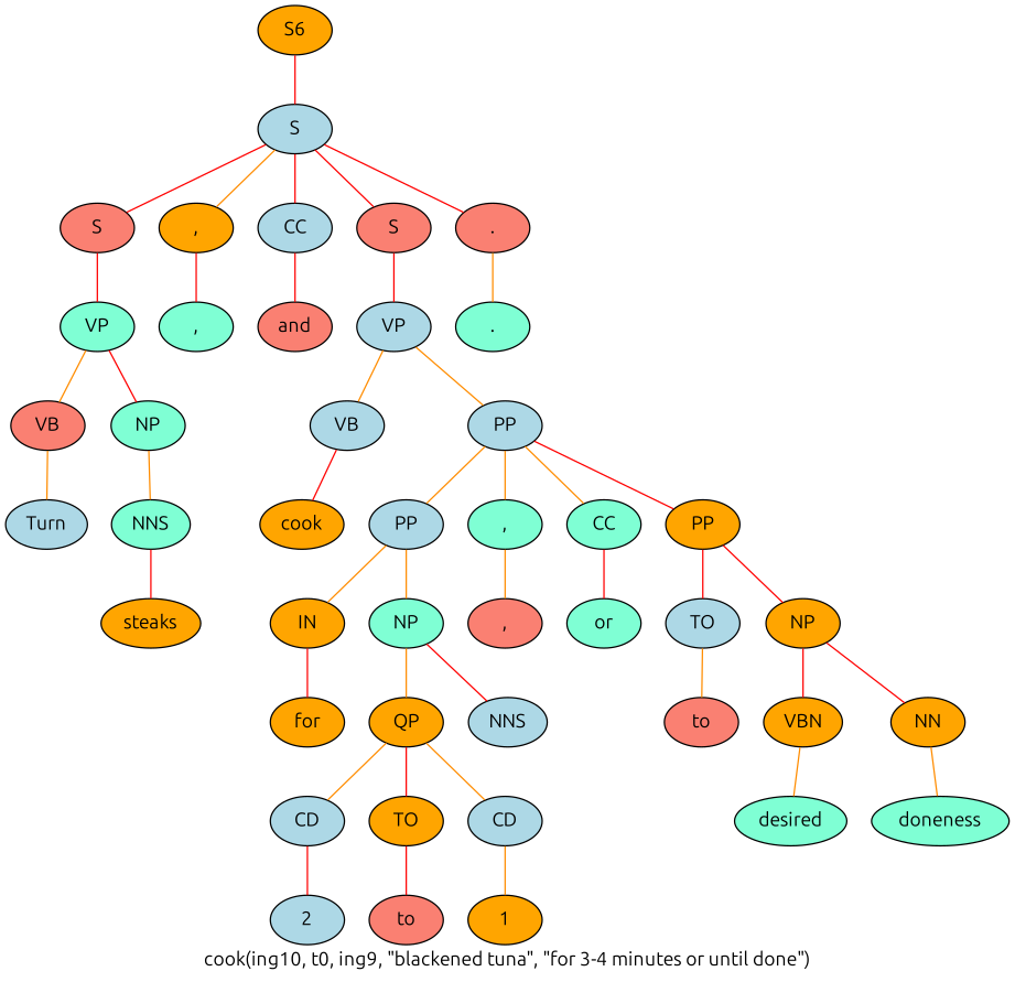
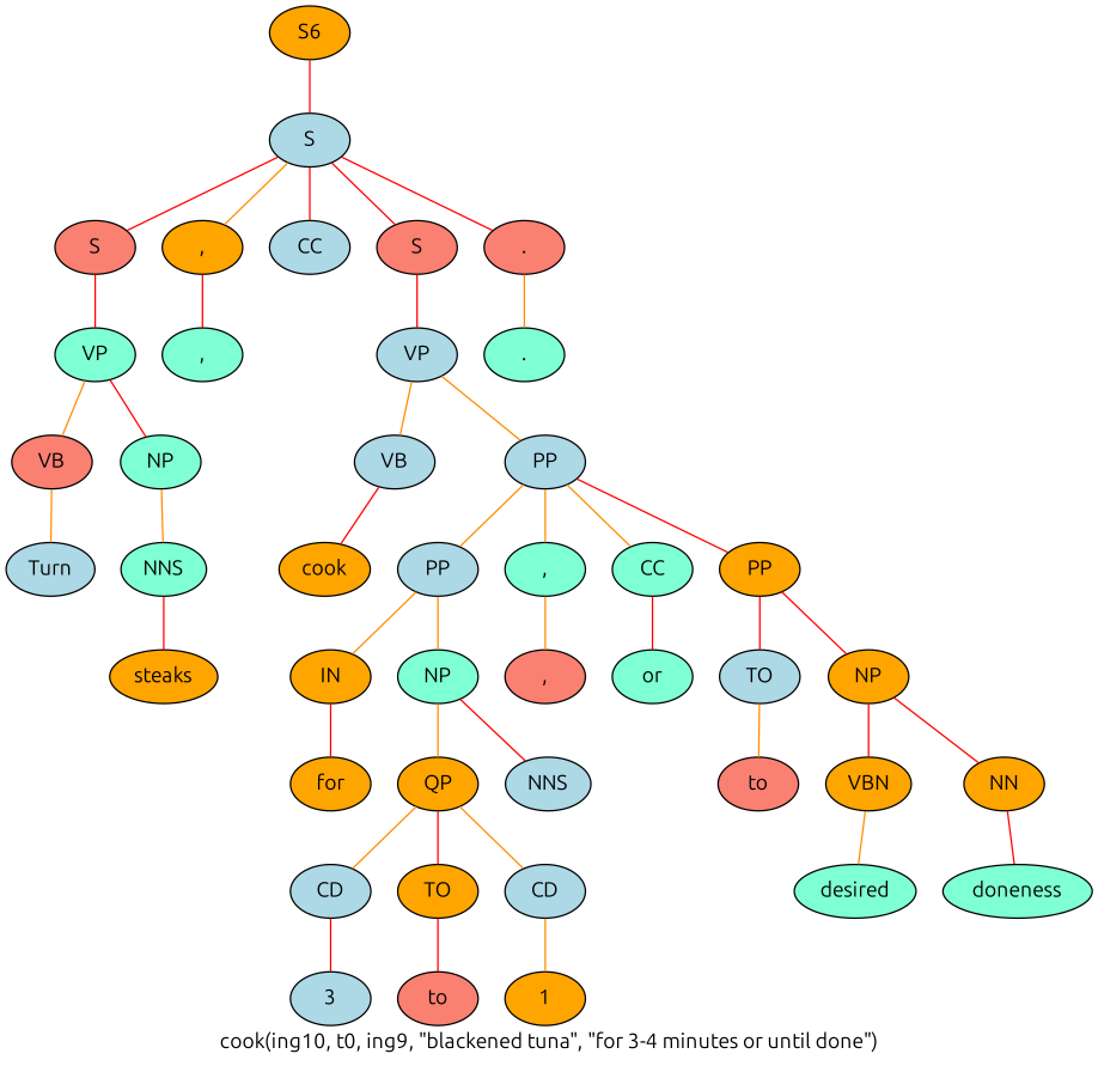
  graph {
    fontname=Ubuntu
    label="cook(ing10, t0, ing9, \"blackened tuna\", \"for 3-4 minutes or until done\")"
    node [fillcolor=orange fontname=Ubuntu style=filled]
    edge [color=red fontname=Ubuntu]
    n1 [label=S6]
    n2 [fillcolor=lightblue label=S]
    n3 [fillcolor=salmon label=S]
    n4 [label=","]
    n5 [fillcolor=lightblue label=CC]
    n6 [fillcolor=salmon label=S]
    n7 [fillcolor=salmon label="."]
    n8 [fillcolor=aquamarine label=VP]
    n9 [fillcolor=aquamarine label=","]
-   n10 [fillcolor=salmon label=and]
    n11 [fillcolor=lightblue label=VP]
    n12 [fillcolor=aquamarine label="."]
    n13 [fillcolor=salmon label=VB]
    n14 [fillcolor=aquamarine label=NP]
    n15 [fillcolor=lightblue label=Turn]
    n16 [fillcolor=aquamarine label=NNS]
    n17 [label=steaks]
    n18 [fillcolor=lightblue label=VB]
    n19 [fillcolor=lightblue label=PP]
    n20 [label=cook]
    n21 [fillcolor=lightblue label=PP]
    n22 [fillcolor=aquamarine label=","]
    n23 [fillcolor=aquamarine label=CC]
    n24 [label=PP]
    n25 [label=IN]
    n26 [fillcolor=aquamarine label=NP]
    n27 [fillcolor=salmon label=","]
    n28 [fillcolor=aquamarine label=or]
    n29 [fillcolor=lightblue label=TO]
    n30 [label=NP]
    n31 [label=for]
    n32 [label=QP]
    n33 [fillcolor=lightblue label=NNS]
    n34 [fillcolor=lightblue label=CD]
    n35 [label=TO]
    n36 [fillcolor=lightblue label=CD]
-   n37 [fillcolor=lightblue label=2]
+   n37 [fillcolor=lightblue label=3]
    n38 [fillcolor=salmon label=to]
    n39 [label=1]
    n40 [fillcolor=salmon label=to]
    n41 [label=VBN]
    n42 [label=NN]
    n43 [fillcolor=aquamarine label=desired]
    n44 [fillcolor=aquamarine label=doneness]
    n1 -- n2
    n2 -- n3
    n2 -- n4 [color=darkorange]
    n2 -- n5
    n2 -- n6
    n2 -- n7
    n3 -- n8
    n4 -- n9
-   n5 -- n10
    n6 -- n11
    n7 -- n12 [color=darkorange]
    n8 -- n13 [color=darkorange]
    n8 -- n14
    n11 -- n18 [color=darkorange]
    n11 -- n19 [color=darkorange]
    n13 -- n15 [color=darkorange]
    n14 -- n16 [color=darkorange]
    n16 -- n17
    n18 -- n20
    n19 -- n21 [color=darkorange]
    n19 -- n22 [color=darkorange]
    n19 -- n23 [color=darkorange]
    n19 -- n24
    n21 -- n25 [color=darkorange]
    n21 -- n26 [color=darkorange]
    n22 -- n27 [color=darkorange]
    n23 -- n28
    n24 -- n29
    n24 -- n30
    n25 -- n31
    n26 -- n32 [color=darkorange]
    n26 -- n33
    n29 -- n40 [color=darkorange]
    n30 -- n41
    n30 -- n42
    n32 -- n34 [color=darkorange]
    n32 -- n35
    n32 -- n36 [color=darkorange]
    n34 -- n37
    n35 -- n38
    n36 -- n39 [color=darkorange]
    n41 -- n43 [color=darkorange]
-   n42 -- n44 [color=darkorange]
+   n42 -- n44
  }
